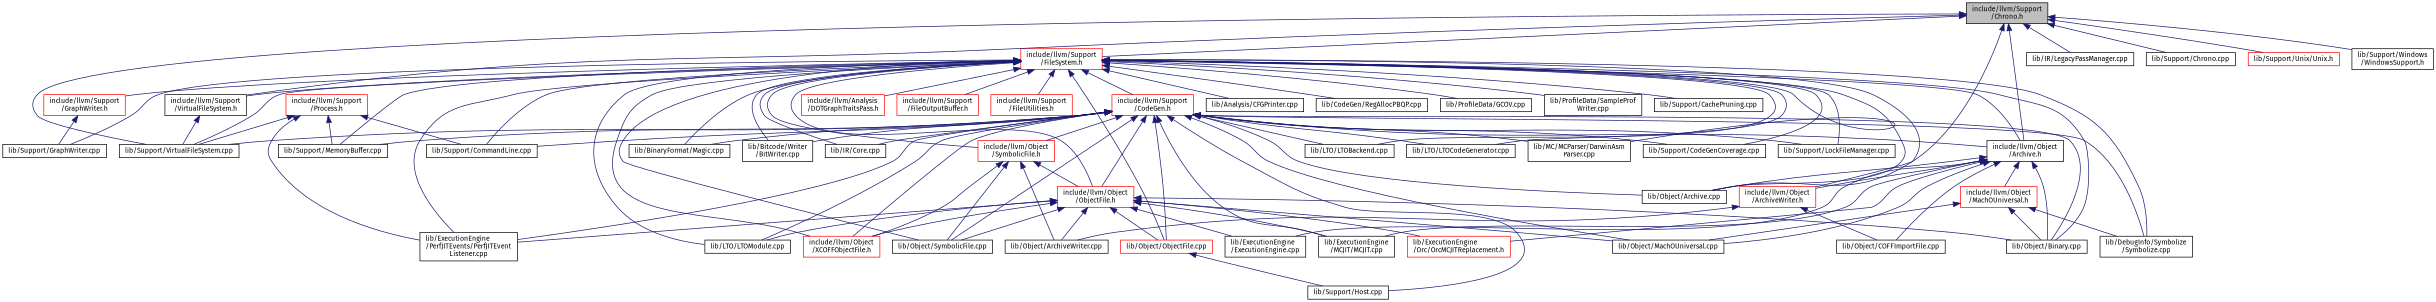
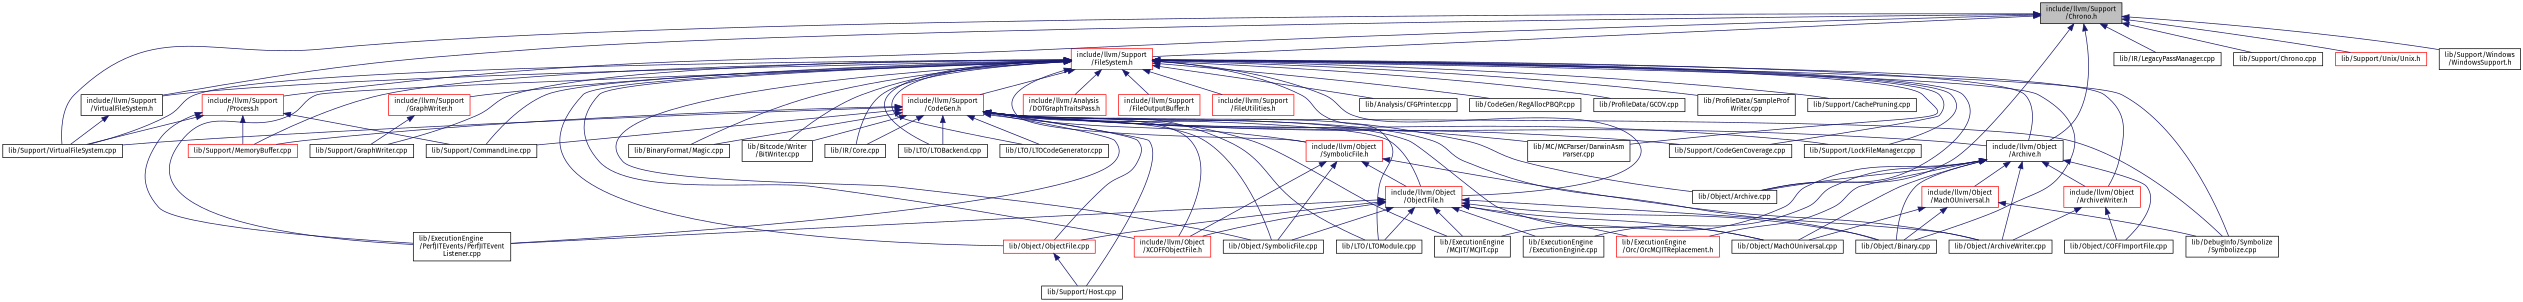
  digraph {
    fontname="Fira Sans"
    node [color=black fontname="Fira Sans" fontsize=10 shape=box]
    edge [color=midnightblue dir=back fontname="Fira Sans" fontsize=10 labelfontname=Helvetica labelfontsize=10 style=solid]
    n1 [fillcolor=grey75 fontcolor=black height=0.2 label="include/llvm/Support\l/Chrono.h" style=filled width=0.4]
    n2 [height=0.2 label="include/llvm/Object\l/Archive.h" width=0.4]
    n3 [height=0.2 label="lib/Object/Archive.cpp" width=0.4]
    n4 [color=red height=0.2 label="include/llvm/Support\l/FileSystem.h" width=0.4]
    n5 [height=0.2 label="lib/Support/VirtualFileSystem.cpp" width=0.4]
    n6 [height=0.2 label="include/llvm/Support\l/VirtualFileSystem.h" width=0.4]
    n7 [color=red height=0.2 label="include/llvm/Support\l/Process.h" width=0.4]
    n8 [height=0.2 label="lib/IR/LegacyPassManager.cpp" width=0.4]
    n9 [height=0.2 label="lib/Support/Chrono.cpp" width=0.4]
    n10 [color=red height=0.2 label="lib/Support/Unix/Unix.h" width=0.4]
    n11 [height=0.2 label="lib/Support/Windows\l/WindowsSupport.h" width=0.4]
    n12 [color=red height=0.2 label="include/llvm/Object\l/ArchiveWriter.h" width=0.4]
    n13 [height=0.2 label="lib/Object/ArchiveWriter.cpp" width=0.4]
    n14 [height=0.2 label="lib/Object/COFFImportFile.cpp" width=0.4]
    n15 [color=red height=0.2 label="include/llvm/Object\l/MachOUniversal.h" width=0.4]
    n16 [height=0.2 label="lib/Object/Binary.cpp" width=0.4]
    n17 [height=0.2 label="lib/Object/MachOUniversal.cpp" width=0.4]
    n18 [height=0.2 label="lib/ExecutionEngine\l/ExecutionEngine.cpp" width=0.4]
    n19 [height=0.2 label="lib/ExecutionEngine\l/MCJIT/MCJIT.cpp" width=0.4]
    n20 [color=red height=0.2 label="lib/ExecutionEngine\l/Orc/OrcMCJITReplacement.h" width=0.4]
    n21 [height=0.2 label="lib/DebugInfo/Symbolize\l/Symbolize.cpp" width=0.4]
    n22 [color=red height=0.2 label="include/llvm/Analysis\l/DOTGraphTraitsPass.h" width=0.4]
    n23 [color=red height=0.2 label="include/llvm/Object\l/ObjectFile.h" width=0.4]
    n24 [color=red height=0.2 label="include/llvm/Object\l/XCOFFObjectFile.h" width=0.4]
    n25 [height=0.2 label="lib/ExecutionEngine\l/PerfJITEvents/PerfJITEvent\lListener.cpp" width=0.4]
    n26 [height=0.2 label="lib/LTO/LTOModule.cpp" width=0.4]
    n27 [color=red height=0.2 label="lib/Object/ObjectFile.cpp" width=0.4]
    n28 [height=0.2 label="lib/Object/SymbolicFile.cpp" width=0.4]
    n29 [color=red height=0.2 label="include/llvm/Object\l/SymbolicFile.h" width=0.4]
    n30 [color=red height=0.2 label="include/llvm/Support\l/FileOutputBuffer.h" width=0.4]
    n31 [color=red height=0.2 label="include/llvm/Support\l/FileUtilities.h" width=0.4]
    n32 [color=red height=0.2 label="include/llvm/Support\l/GraphWriter.h" width=0.4]
    n33 [height=0.2 label="lib/Support/GraphWriter.cpp" width=0.4]
    n34 [color=red height=0.2 label="include/llvm/Support\l/CodeGen.h" width=0.4]
    n35 [height=0.2 label="lib/BinaryFormat/Magic.cpp" width=0.4]
    n36 [height=0.2 label="lib/Bitcode/Writer\l/BitWriter.cpp" width=0.4]
    n37 [height=0.2 label="lib/IR/Core.cpp" width=0.4]
    n38 [height=0.2 label="lib/LTO/LTOBackend.cpp" width=0.4]
    n39 [height=0.2 label="lib/LTO/LTOCodeGenerator.cpp" width=0.4]
    n40 [height=0.2 label="lib/MC/MCParser/DarwinAsm\lParser.cpp" width=0.4]
    n41 [height=0.2 label="lib/Support/CodeGenCoverage.cpp" width=0.4]
    n42 [height=0.2 label="lib/Support/CommandLine.cpp" width=0.4]
    n43 [height=0.2 label="lib/Support/LockFileManager.cpp" width=0.4]
-   n44 [height=0.2 label="lib/Support/MemoryBuffer.cpp" width=0.4]
+   n44 [color=red height=0.2 label="lib/Support/MemoryBuffer.cpp" width=0.4]
    n45 [height=0.2 label="lib/Analysis/CFGPrinter.cpp" width=0.4]
    n46 [height=0.2 label="lib/CodeGen/RegAllocPBQP.cpp" width=0.4]
    n47 [height=0.2 label="lib/ProfileData/GCOV.cpp" width=0.4]
    n48 [height=0.2 label="lib/ProfileData/SampleProf\lWriter.cpp" width=0.4]
    n49 [height=0.2 label="lib/Support/CachePruning.cpp" width=0.4]
    n50 [height=0.2 label="lib/Support/Host.cpp" width=0.4]
    n1 -> n2
    n1 -> n3
    n1 -> n4
    n1 -> n5
    n1 -> n6
+   n1 -> n7
    n1 -> n8
    n1 -> n9
    n1 -> n10
    n1 -> n11
    n2 -> n3
    n2 -> n12
+   n2 -> n13
    n2 -> n14
    n2 -> n15
    n2 -> n16
    n2 -> n17
    n2 -> n18
    n2 -> n19
    n2 -> n20
    n4 -> n2
    n4 -> n3
    n4 -> n5
    n4 -> n6
    n4 -> n12
    n4 -> n16
    n4 -> n21
    n4 -> n22
    n4 -> n23
    n4 -> n24
    n4 -> n25
    n4 -> n26
    n4 -> n27
    n4 -> n28
    n4 -> n29
    n4 -> n30
    n4 -> n31
    n4 -> n32
    n4 -> n33
    n4 -> n34
    n4 -> n35
    n4 -> n36
    n4 -> n37
    n4 -> n38
    n4 -> n39
    n4 -> n40
    n4 -> n41
    n4 -> n42
    n4 -> n43
    n4 -> n44
    n4 -> n45
    n4 -> n46
    n4 -> n47
    n4 -> n48
    n4 -> n49
    n6 -> n5
    n7 -> n5
    n7 -> n25
    n7 -> n42
    n7 -> n44
    n12 -> n13
    n12 -> n14
    n15 -> n16
    n15 -> n17
    n15 -> n21
    n23 -> n13
    n23 -> n16
    n23 -> n17
    n23 -> n18
    n23 -> n19
    n23 -> n20
    n23 -> n24
    n23 -> n25
    n23 -> n26
    n23 -> n27
    n23 -> n28
    n27 -> n50
    n29 -> n13
    n29 -> n23
    n29 -> n24
    n29 -> n28
    n32 -> n33
    n34 -> n2
    n34 -> n3
    n34 -> n5
    n34 -> n16
    n34 -> n17
    n34 -> n19
    n34 -> n21
    n34 -> n23
    n34 -> n24
    n34 -> n25
    n34 -> n26
    n34 -> n27
    n34 -> n28
    n34 -> n29
    n34 -> n35
    n34 -> n36
    n34 -> n37
    n34 -> n38
    n34 -> n39
    n34 -> n40
    n34 -> n41
    n34 -> n42
    n34 -> n43
    n34 -> n44
    n34 -> n50
  }
